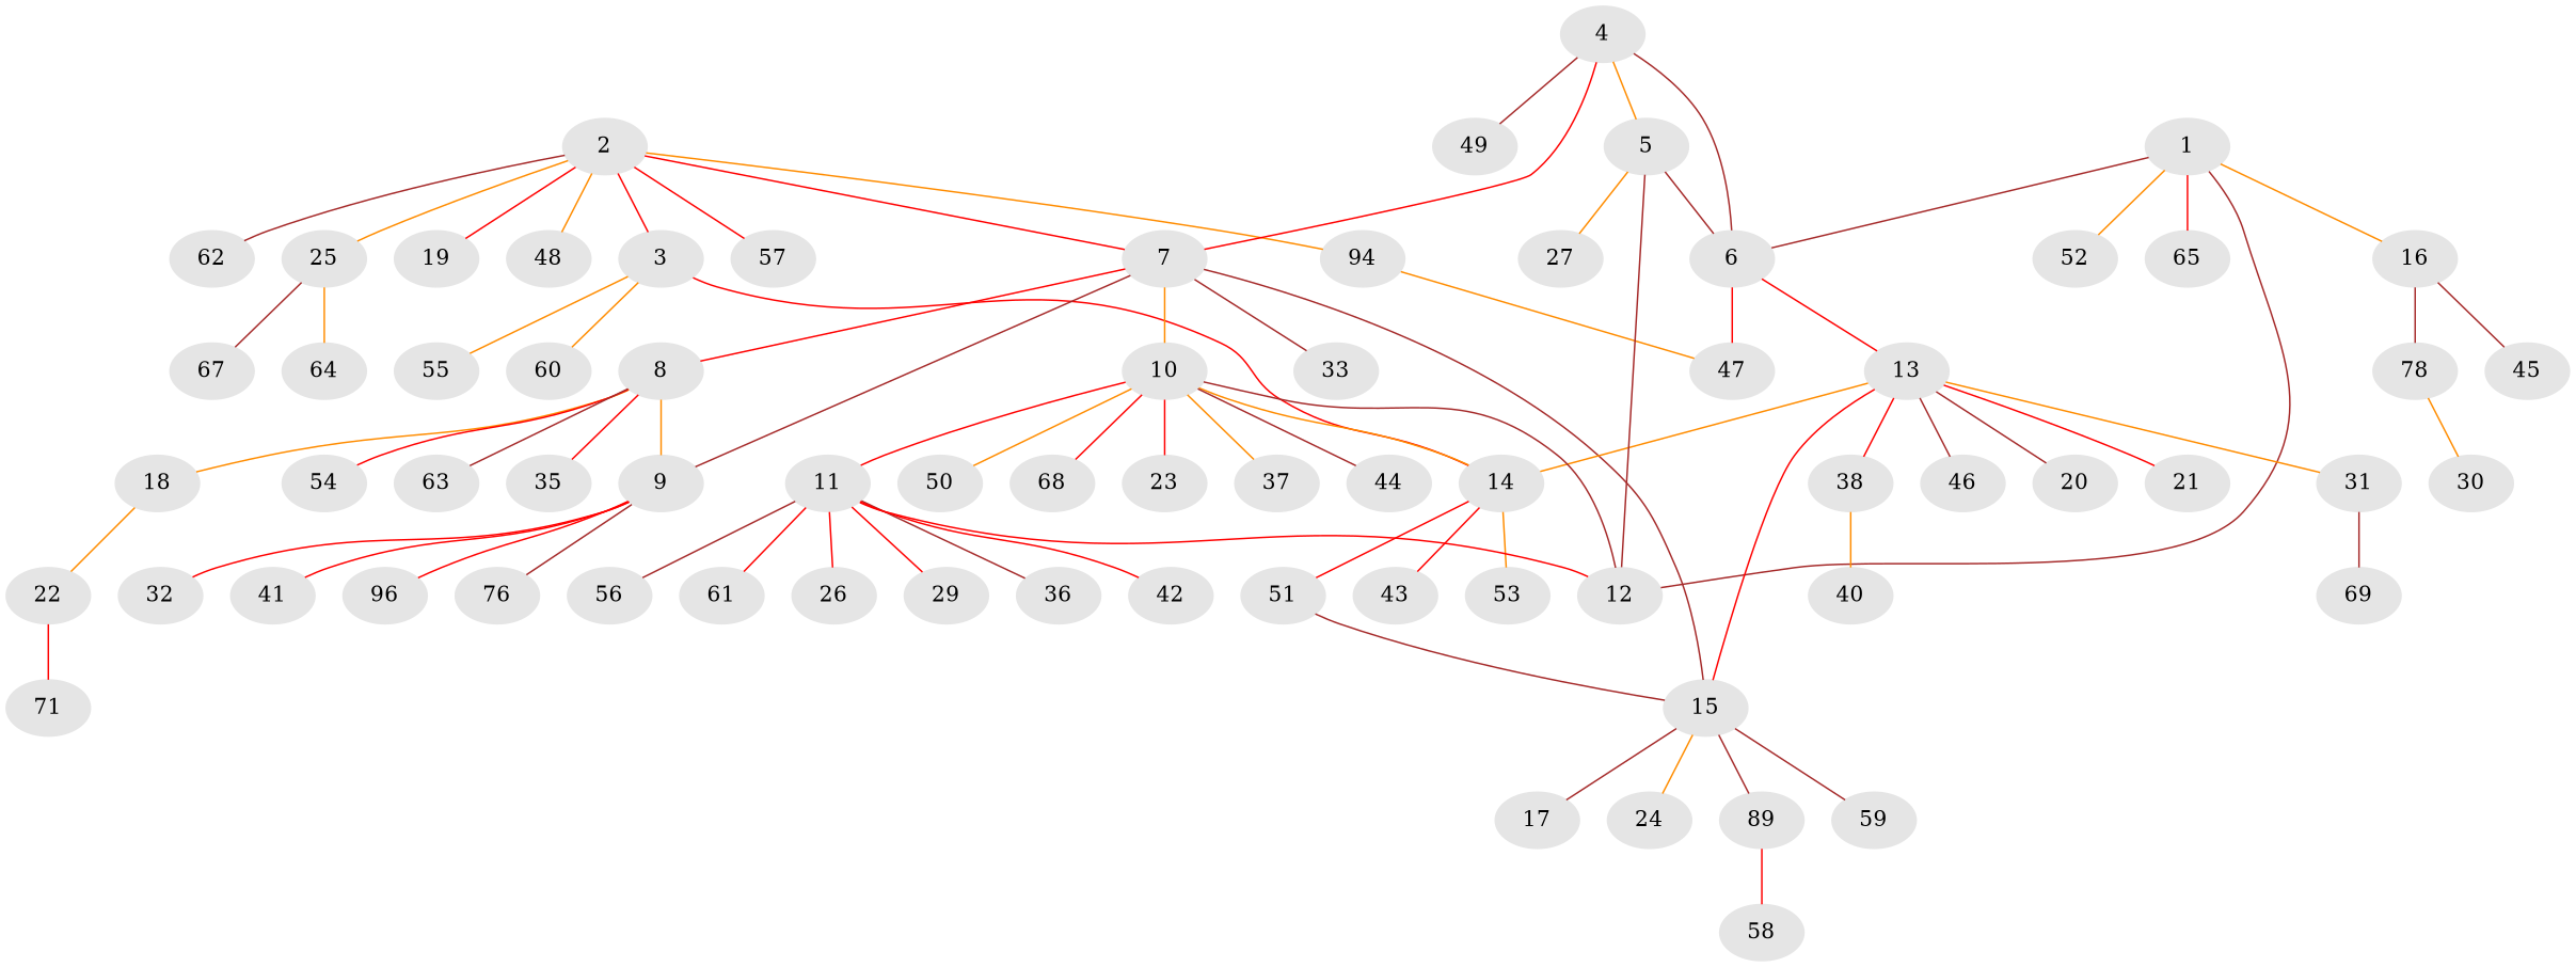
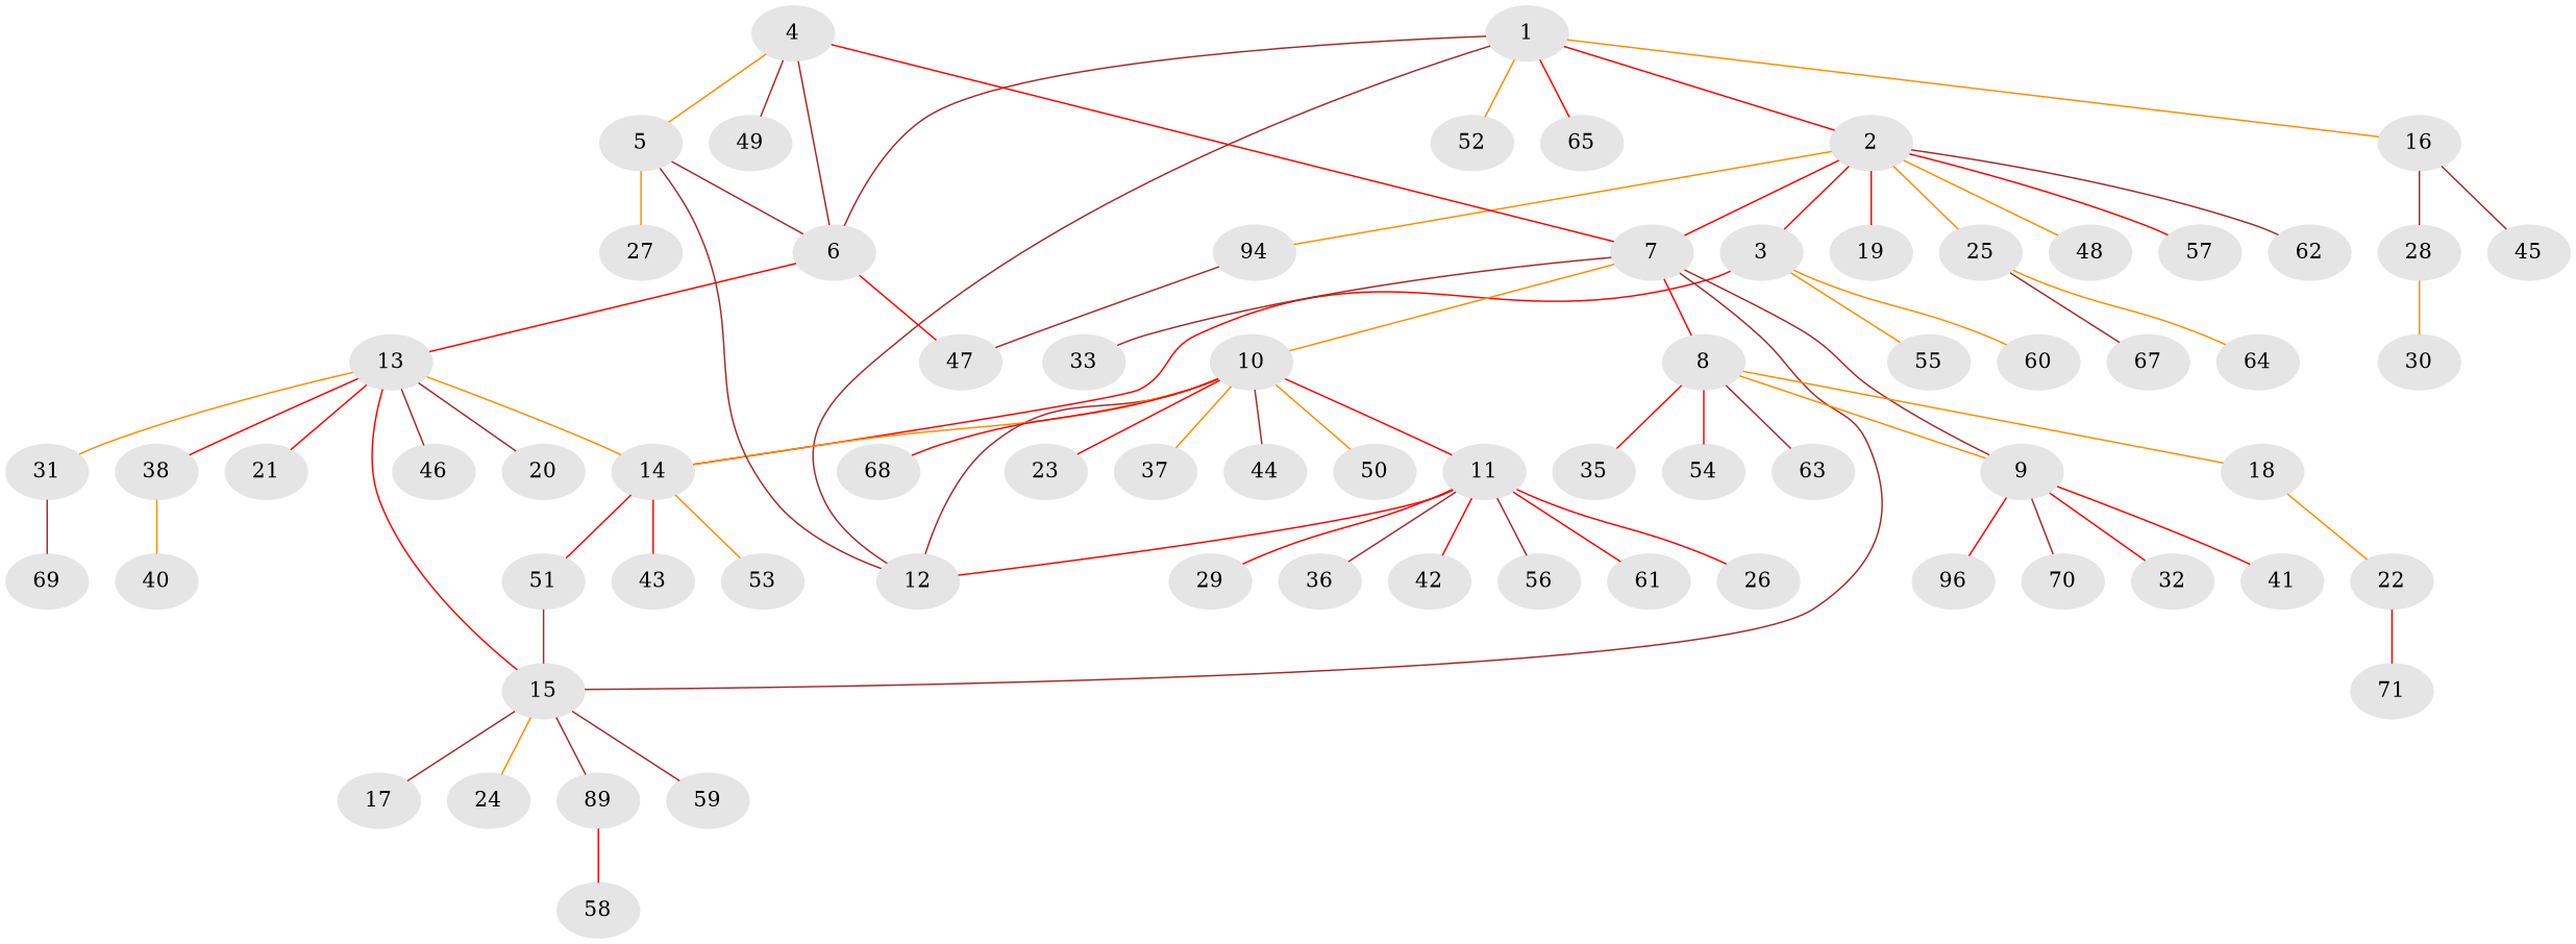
  graph {
    node [color=gray90 style=filled]
    edge [color=red]
    1
    2
    6
    12
    16
    52
    65
    3
    7
    19
    25
    n12 [label=94]
    48
    57
    62
    14
    55
    60
    13
    47
-   28 [label=78]
+   28
    45
    8
    9
    10
    15
    33
    64
    67
    43
    51
    53
    4
    5
    49
    27
    20
    21
    31
    38
    46
    18
    35
    54
    63
    32
    41
    n48 [label=96]
-   70 [label=76]
+   70
    11
    23
    37
    44
    50
    68
    17
    24
    n58 [label=89]
    59
    22
    26
    29
    36
    42
    56
    61
    69
    40
    58
    30
    71
+   1 -- 2
    1 -- 6 [color=brown]
    1 -- 12 [color=brown]
    1 -- 16 [color=darkorange]
    1 -- 52 [color=darkorange]
    1 -- 65
    2 -- 3
    2 -- 7
    2 -- 19
    2 -- 25 [color=darkorange]
    2 -- n12 [color=darkorange]
    2 -- 48 [color=darkorange]
    2 -- 57
    2 -- 62 [color=brown]
    6 -- 13
    6 -- 47
    16 -- 28 [color=brown]
    16 -- 45 [color=brown]
    3 -- 14
    3 -- 55 [color=darkorange]
    3 -- 60 [color=darkorange]
    7 -- 8
    7 -- 9 [color=brown]
    7 -- 10 [color=darkorange]
    7 -- 15 [color=brown]
    7 -- 33 [color=brown]
    25 -- 64 [color=darkorange]
    25 -- 67 [color=brown]
-   n12 -- 47 [color=darkorange]
+   n12 -- 47 [color=brown]
    14 -- 43
    14 -- 51
    14 -- 53 [color=darkorange]
    13 -- 14 [color=darkorange]
    13 -- 15
    13 -- 20 [color=brown]
    13 -- 21
    13 -- 31 [color=darkorange]
    13 -- 38
    13 -- 46 [color=brown]
    28 -- 30 [color=darkorange]
    8 -- 9 [color=darkorange]
    8 -- 18 [color=darkorange]
    8 -- 35
    8 -- 54
    8 -- 63 [color=brown]
    9 -- 32
    9 -- 41
    9 -- n48
    9 -- 70 [color=brown]
    10 -- 12 [color=brown]
    10 -- 14 [color=darkorange]
    10 -- 11
    10 -- 23
    10 -- 37 [color=darkorange]
    10 -- 44 [color=brown]
    10 -- 50 [color=darkorange]
    10 -- 68
    15 -- 17 [color=brown]
    15 -- 24 [color=darkorange]
    15 -- n58 [color=brown]
    15 -- 59 [color=brown]
    51 -- 15 [color=brown]
    4 -- 6 [color=brown]
    4 -- 7
    4 -- 5 [color=darkorange]
    4 -- 49 [color=brown]
    5 -- 6 [color=brown]
    5 -- 12 [color=brown]
    5 -- 27 [color=darkorange]
    31 -- 69 [color=brown]
    38 -- 40 [color=darkorange]
    18 -- 22 [color=darkorange]
    11 -- 12
    11 -- 26
    11 -- 29
    11 -- 36 [color=brown]
    11 -- 42
    11 -- 56 [color=brown]
    11 -- 61
    n58 -- 58
    22 -- 71
  }
